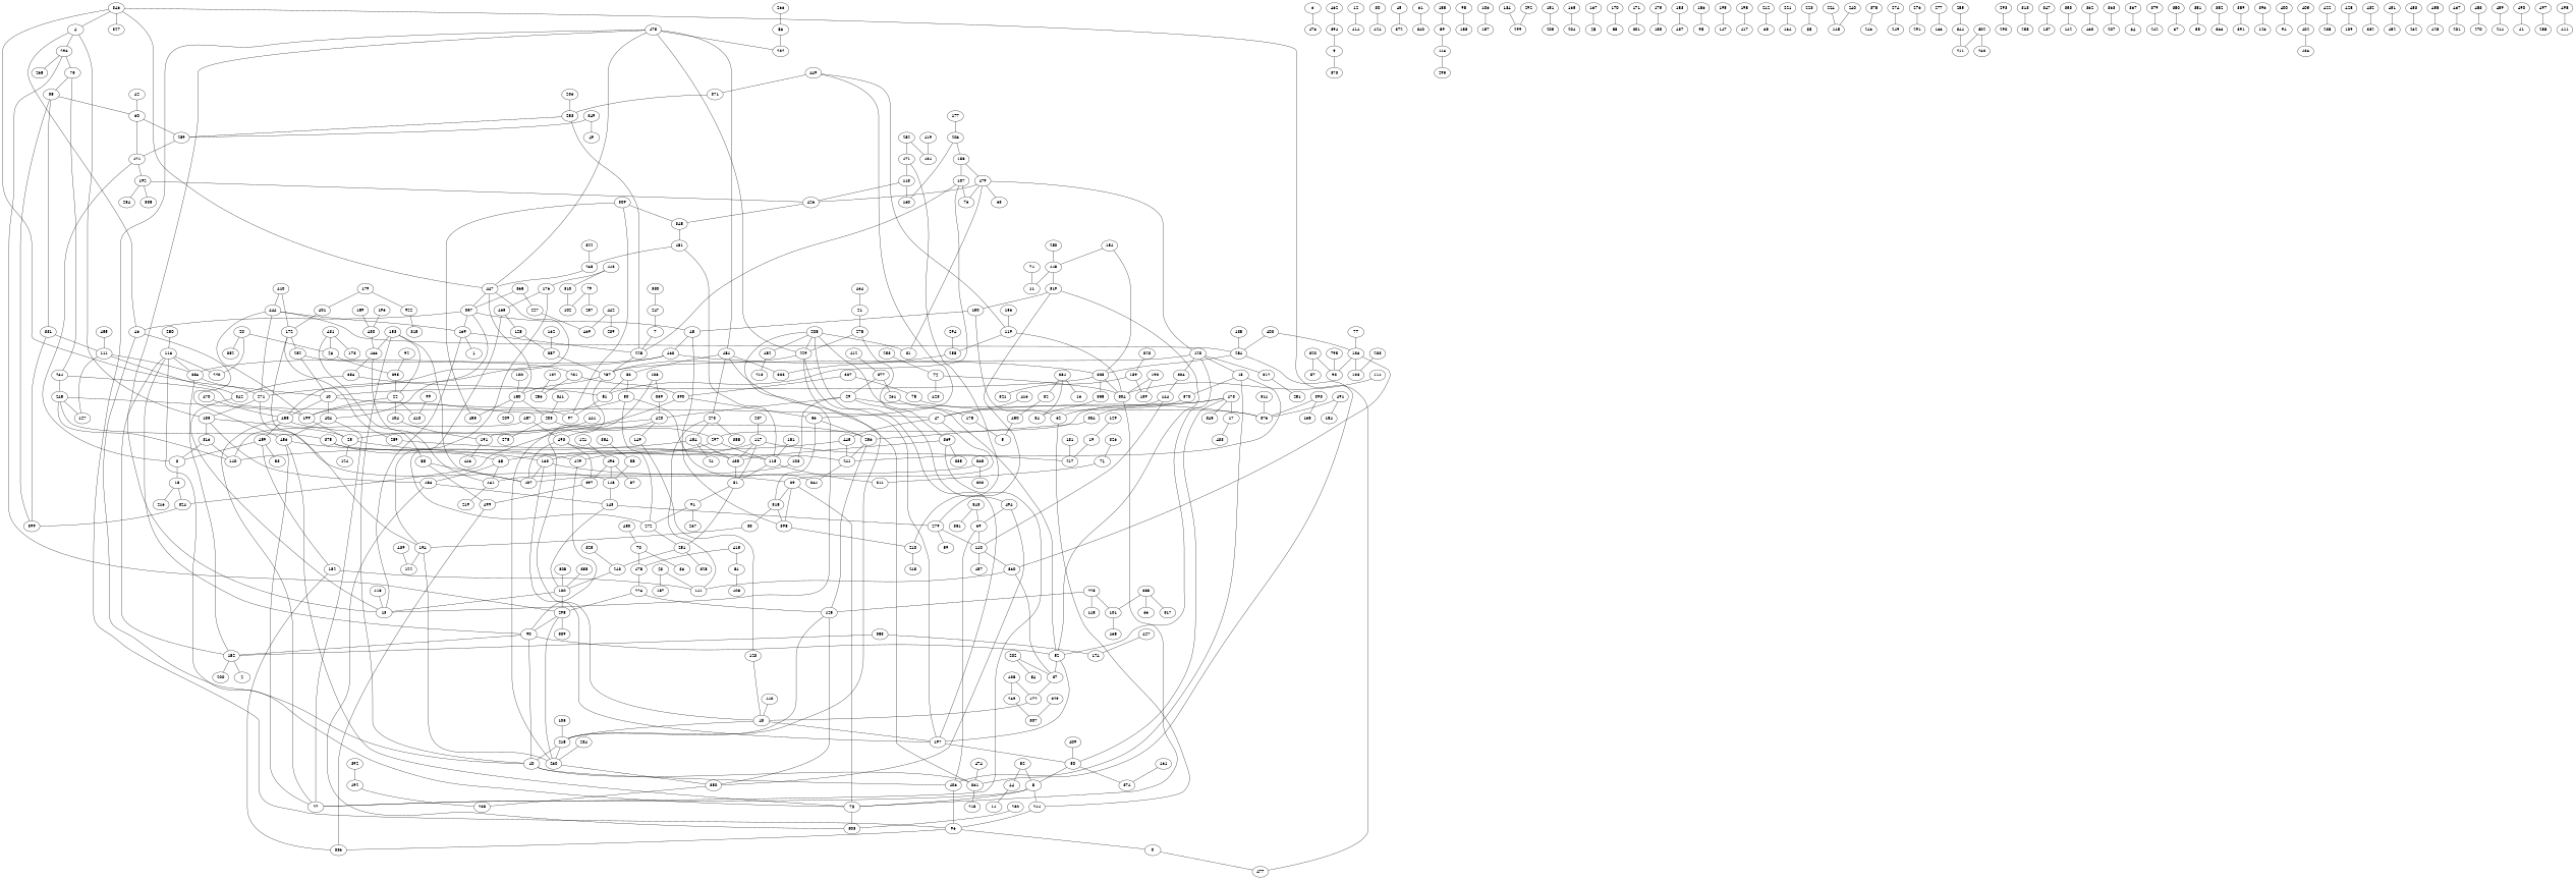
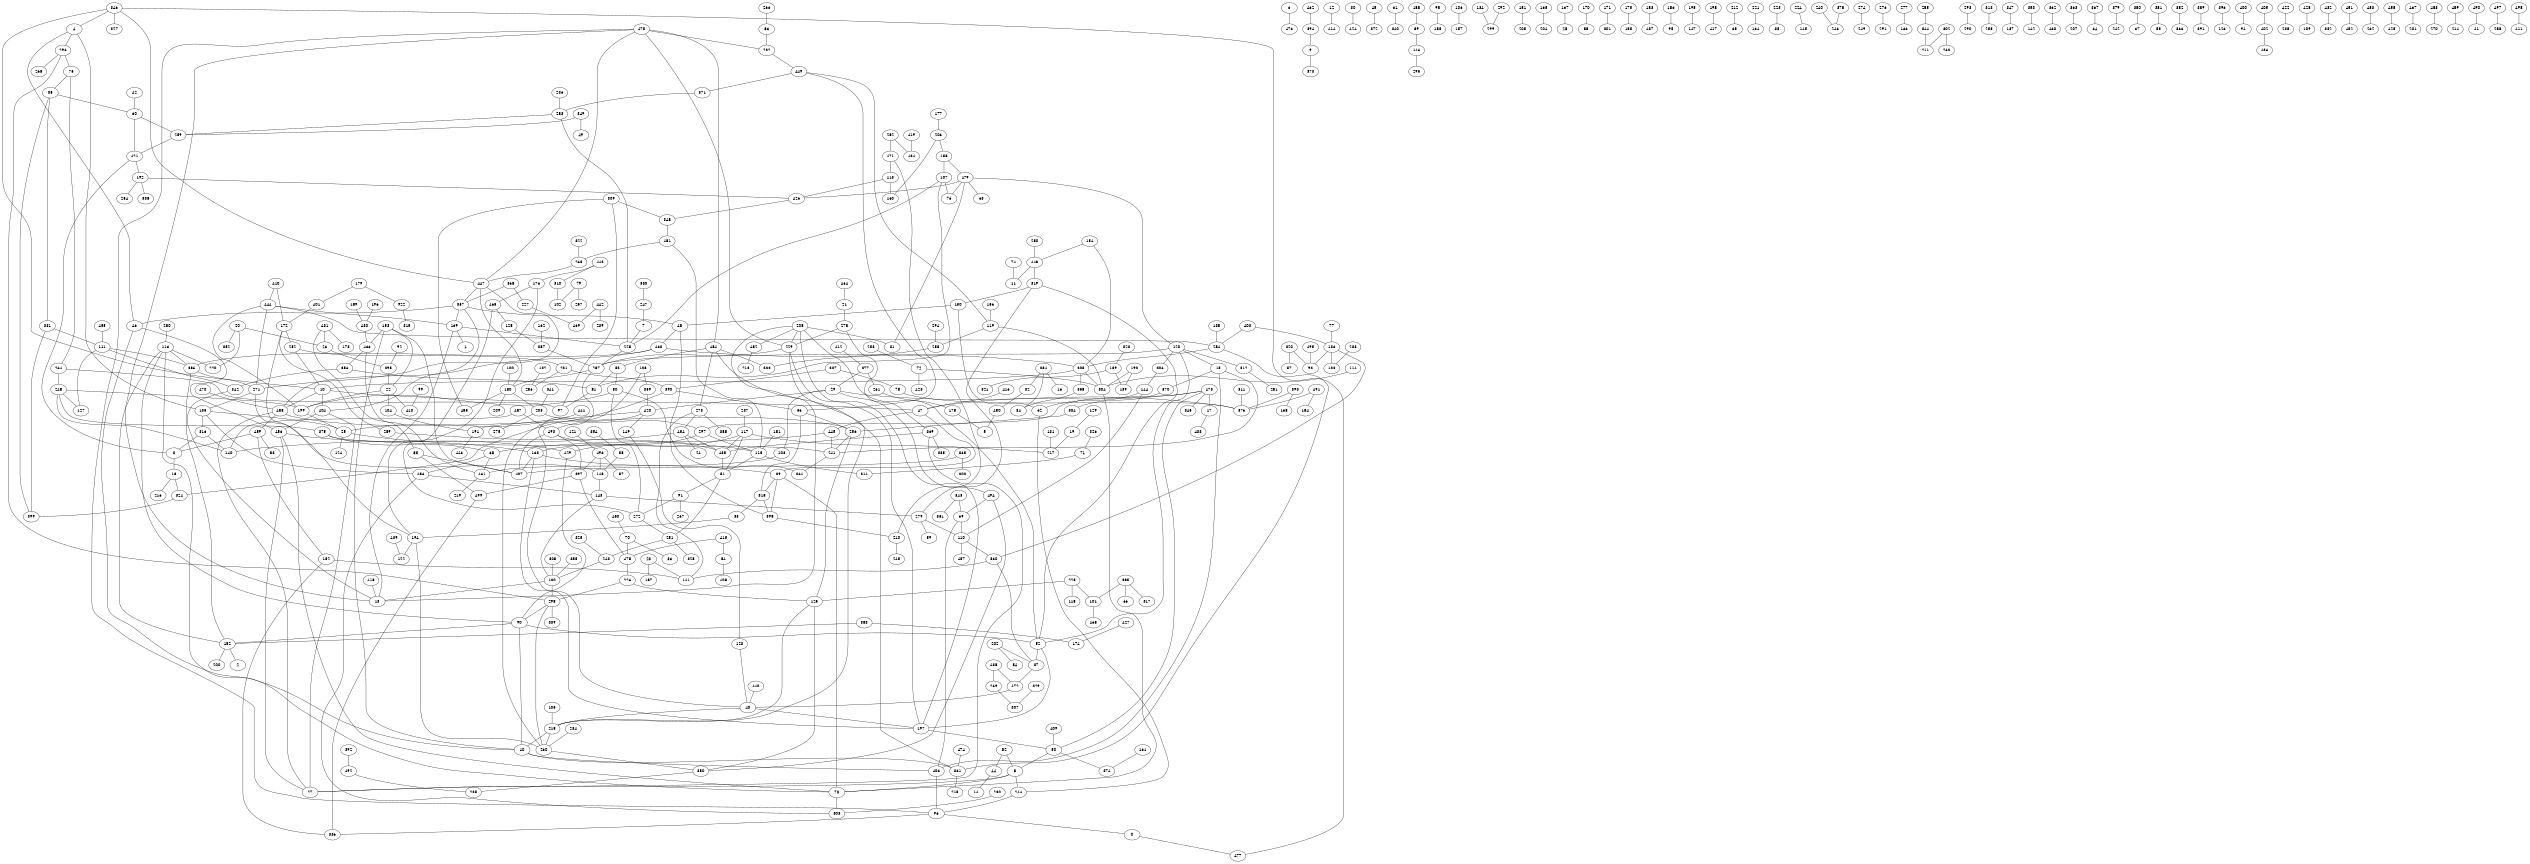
  graph {
    fontname=Lato
    node [fontname=Lato]
    edge [fontname=Lato]
    0
    477
    3
    18
    216
    324
    4
    46
    296
    456
    40
    75
    268
    6
    476
    7
    228
    287
    8
    27
    73
    244
    303
    96
    9
    373
    10
    47
    346
    404
    488
    39
    445
    447
    327
    463
    256
    459
    12
    414
    15
    241
    370
    406
    364
    334
    17
    433
    399
    19
    217
    20
    26
    220
    352
    395
    21
    278
    229
    369
    22
    104
    199
    413
    191
    25
    23
    141
    187
    124
    163
    197
    407
    429
    29
    103
    376
    420
    494
    461
    149
    493
    69
    350
    30
    424
    32
    480
    5
    33
    194
    122
    260
    37
    472
    43
    38
    60
    331
    259
    111
    318
    398
    48
    210
    90
    361
    52
    182
    215
    42
    218
    50
    44
    14
    45
    372
    68
    386
    305
    374
    51
    91
    272
    267
    53
    80
    81
    97
    56
    125
    58
    148
    143
    266
    86
    421
    61
    340
    62
    486
    219
    110
    360
    457
    70
    36
    478
    226
    71
    314
    72
    304
    423
    74
    11
    264
    248
    77
    136
    93
    133
    78
    79
    102
    257
    251
    82
    84
    408
    85
    499
    336
    232
    449
    89
    146
    295
    2
    200
    92
    98
    185
    99
    100
    180
    203
    209
    485
    101
    468
    446
    105
    106
    157
    107
    76
    108
    359
    127
    342
    13
    271
    401
    172
    113
    160
    426
    348
    114
    115
    116
    117
    435
    119
    258
    333
    120
    306
    312
    144
    281
    121
    496
    397
    87
    123
    235
    128
    387
    129
    130
    298
    339
    131
    132
    286
    134
    299
    135
    316
    140
    138
    284
    279
    59
    150
    151
    205
    152
    153
    466
    356
    154
    448
    358
    319
    156
    158
    479
    31
    63
    159
    139
    321
    161
    162
    165
    204
    167
    28
    169
    1
    170
    88
    171
    301
    252
    289
    231
    175
    155
    176
    465
    177
    206
    178
    179
    n289 [label=922]
    315
    275
    297
    357
    181
    183
    437
    186
    95
    188
    189
    430
    190
    192
    254
    338
    195
    147
    196
    198
    417
    202
    54
    208
    482
    213
    245
    212
    65
    221
    164
    223
    35
    224
    145
    225
    118
    227
    469
    230
    390
    371
    233
    234
    236
    283
    237
    240
    246
    243
    247
    375
    250
    328
    253
    83
    261
    265
    269
    307
    273
    388
    454
    24
    274
    249
    276
    291
    277
    166
    335
    280
    282
    434
    471
    285
    344
    211
    292
    293
    290
    294
    302
    263
    34
    308
    309
    481
    310
    311
    313
    255
    320
    57
    322
    323
    325
    326
    329
    330
    337
    341
    377
    343
    351
    347
    137
    349
    49
    353
    142
    354
    355
    362
    460
    363
    207
    365
    300
    367
    64
    368
    378
    379
    242
    380
    67
    381
    55
    382
    366
    383
    174
    384
    16
    385
    66
    317
    389
    391
    392
    492
    393
    168
    394
    396
    126
    400
    94
    402
    436
    403
    405
    409
    410
    444
    412
    415
    416
    418
    419
    422
    238
    427
    428
    109
    431
    173
    432
    332
    438
    439
    440
    441
    442
    239
    443
    450
    451
    452
    453
    262
    455
    458
    425
    462
    464
    467
    201
    470
    473
    345
    474
    475
    484
    483
    270
    487
    489
    214
    490
    41
    491
    184
-   495 [label=795]
+   495
    497
    288
    498
    411
    0 -- 477
    3 -- 18
    18 -- 216
    18 -- 324
    324 -- 399
    4 -- 46
    4 -- 296
    46 -- 456
    46 -- 40
    296 -- 75
    296 -- 268
    456 -- 73
    456 -- 429
    40 -- 406
    40 -- 90
    40 -- 361
    75 -- 38
    75 -- 264
    6 -- 476
    7 -- 228
    228 -- 287
    287 -- 260
    287 -- 180
    8 -- 27
    8 -- 73
    8 -- 244
    27 -- 456
    73 -- 303
    244 -- 96
    96 -- 0
    96 -- 336
    9 -- 373
    10 -- 47
    10 -- 346
    10 -- 404
    10 -- 488
    47 -- 39
    47 -- 445
    346 -- 477
    346 -- 4
    346 -- 447
    346 -- 327
    404 -- 456
    404 -- 27
    488 -- 27
    488 -- 463
    488 -- 256
    488 -- 459
    39 -- 73
    39 -- 318
    39 -- 398
    445 -- 241
    445 -- 68
    447 -- 357
    463 -- 386
    463 -- 305
    256 -- 241
    256 -- 125
    459 -- 3
    459 -- 152
    459 -- 83
    12 -- 414
    15 -- 241
    15 -- 370
    15 -- 406
    241 -- 364
    370 -- 334
    406 -- 96
    334 -- 256
    17 -- 433
    19 -- 217
    20 -- 26
    20 -- 220
    20 -- 352
    26 -- 395
    395 -- 22
    21 -- 278
    278 -- 229
    278 -- 369
    229 -- 287
    229 -- 197
    229 -- 218
    369 -- 27
    369 -- 435
    369 -- 335
    22 -- 104
    22 -- 199
    22 -- 413
    104 -- 191
    199 -- 25
    191 -- 446
    25 -- 124
    25 -- 163
    23 -- 141
    23 -- 187
    163 -- 39
    163 -- 197
    163 -- 407
    197 -- 52
    197 -- 50
    429 -- 90
    29 -- 103
    29 -- 376
    29 -- 420
    29 -- 494
    103 -- 461
    420 -- 191
    420 -- 149
    420 -- 493
    494 -- 69
    494 -- 350
    461 -- 219
    149 -- 123
    493 -- 407
    493 -- 435
    493 -- 397
    69 -- 406
    69 -- 110
    350 -- 235
    30 -- 424
    32 -- 480
    480 -- 5
    33 -- 194
    194 -- 122
    194 -- 260
    260 -- 350
    37 -- 472
    472 -- 43
    43 -- 197
    43 -- 218
    38 -- 399
    38 -- 60
    38 -- 331
    60 -- 259
    331 -- 399
    331 -- 111
    259 -- 421
    111 -- 386
    111 -- 127
    111 -- 342
    318 -- 33
    318 -- 398
    398 -- 48
    398 -- 210
    48 -- 463
    210 -- 245
    90 -- 52
    90 -- 182
    361 -- 215
    52 -- 37
    182 -- 2
    182 -- 200
    42 -- 60
    218 -- 40
    218 -- 260
    50 -- 8
    50 -- 374
    44 -- 14
    45 -- 372
    68 -- 461
    68 -- 486
    386 -- 182
    386 -- 271
    305 -- 10
    305 -- 304
    305 -- 358
    51 -- 91
    91 -- 272
    91 -- 267
    272 -- 251
    53 -- 80
    53 -- 81
    80 -- 364
    80 -- 199
    80 -- 272
    81 -- 97
    56 -- 256
    56 -- 318
    125 -- 350
    125 -- 218
    58 -- 148
    148 -- 143
    143 -- 130
    143 -- 279
    266 -- 86
    86 -- 232
    421 -- 3
    421 -- 60
    421 -- 192
    61 -- 340
    62 -- 244
    486 -- 303
    486 -- 143
    110 -- 360
    110 -- 457
    360 -- 141
    360 -- 37
    70 -- 36
    70 -- 478
    478 -- 226
    226 -- 125
    226 -- 298
    71 -- 314
    72 -- 304
    72 -- 423
    304 -- 73
    74 -- 11
    264 -- 97
    264 -- 248
    248 -- 199
    248 -- 127
    248 -- 140
    248 -- 375
    77 -- 136
    136 -- 360
    136 -- 93
    136 -- 133
    78 -- 376
    79 -- 102
    79 -- 257
    251 -- 51
    251 -- 243
    251 -- 328
    82 -- 8
    82 -- 44
    84 -- 408
    85 -- 407
    85 -- 499
    499 -- 336
+   232 -- 449
    449 -- 56
    449 -- 119
    449 -- 371
    89 -- 146
    146 -- 295
    92 -- 395
    98 -- 185
    99 -- 413
    100 -- 180
    180 -- 447
    180 -- 203
    180 -- 209
    180 -- 485
    203 -- 275
    203 -- 297
    101 -- 468
    105 -- 218
    106 -- 157
    107 -- 228
    107 -- 81
    107 -- 76
    108 -- 43
    108 -- 359
    359 -- 420
    342 -- 13
    271 -- 447
    271 -- 148
    271 -- 135
    401 -- 172
    172 -- 194
    172 -- 252
    172 -- 289
    113 -- 160
    113 -- 426
    426 -- 348
    348 -- 481
    114 -- 304
    115 -- 51
    115 -- 314
    116 -- 73
    116 -- 220
    116 -- 90
    116 -- 182
    116 -- 386
    117 -- 217
    117 -- 163
    117 -- 51
    117 -- 435
    435 -- 51
    119 -- 304
    119 -- 258
    258 -- 333
    120 -- 287
    120 -- 15
    120 -- 52
    120 -- 306
    120 -- 312
    306 -- 144
    312 -- 281
    144 -- 62
    144 -- 110
    121 -- 496
    496 -- 148
    496 -- 397
    496 -- 87
+   397 -- 478
    397 -- 499
    123 -- 43
    128 -- 387
    387 -- 287
    129 -- 19
    130 -- 13
    130 -- 298
    298 -- 296
    298 -- 260
    298 -- 90
    298 -- 339
    131 -- 217
    132 -- 286
    134 -- 299
    135 -- 4
    135 -- 25
    135 -- 486
    135 -- 316
    316 -- 3
    316 -- 140
    138 -- 284
    284 -- 361
    284 -- 305
    279 -- 110
    279 -- 59
    150 -- 48
    150 -- 62
    151 -- 205
    152 -- 141
    152 -- 336
    153 -- 40
    153 -- 22
    153 -- 407
    153 -- 466
    466 -- 461
    466 -- 356
    356 -- 81
    356 -- 342
    154 -- 305
    154 -- 448
    448 -- 11
    448 -- 319
    358 -- 34
    319 -- 52
    319 -- 279
    319 -- 150
    156 -- 119
    158 -- 107
    158 -- 479
    479 -- 76
    479 -- 426
    479 -- 120
    479 -- 31
    479 -- 63
    159 -- 139
    159 -- 321
    161 -- 374
    162 -- 387
    165 -- 204
    167 -- 28
    169 -- 228
    169 -- 13
    169 -- 1
    170 -- 88
    171 -- 301
    252 -- 10
    252 -- 231
    289 -- 115
    231 -- 286
    231 -- 390
    175 -- 155
    176 -- 272
    176 -- 465
    465 -- 194
    465 -- 128
    177 -- 206
    206 -- 160
    206 -- 158
    178 -- 5
    179 -- 401
    179 -- n289
    n289 -- 315
    297 -- 429
    297 -- 115
    357 -- 46
    357 -- 404
    357 -- 48
    357 -- 169
    181 -- 115
    183 -- 437
    186 -- 95
    188 -- 89
    189 -- 430
    430 -- 466
    190 -- 304
    190 -- 139
    192 -- 426
    192 -- 254
    192 -- 338
    195 -- 147
    196 -- 430
    198 -- 417
    202 -- 37
    202 -- 54
    208 -- 229
    208 -- 197
    208 -- 52
    208 -- 13
    208 -- 31
    208 -- 482
    482 -- 213
    212 -- 65
    221 -- 164
    223 -- 35
    224 -- 145
    225 -- 125
    225 -- 101
    225 -- 118
    227 -- 469
    230 -- 303
    390 -- 324
    390 -- 56
    371 -- 283
    233 -- 133
    234 -- 260
    236 -- 283
    283 -- 228
    283 -- 259
    237 -- 117
-   240 -- 145
+   240 -- 246
    243 -- 130
    247 -- 7
    375 -- 241
    375 -- 68
    250 -- 448
    253 -- 72
    261 -- 178
    265 -- 447
    269 -- 307
    273 -- 141
    273 -- 388
    273 -- 454
    454 -- 435
    454 -- 140
    454 -- 24
    274 -- 249
    276 -- 291
    277 -- 166
    280 -- 116
    282 -- 434
    282 -- 471
    471 -- 210
    471 -- 113
    285 -- 344
    344 -- 211
    292 -- 299
    293 -- 290
    294 -- 258
    302 -- 211
    302 -- 263
    308 -- 130
    309 -- 97
    309 -- 485
    309 -- 348
    481 -- 115
    481 -- 265
    310 -- 102
    311 -- 376
    313 -- 255
    320 -- 93
    320 -- 57
    322 -- 265
    323 -- 159
    325 -- 243
    326 -- 71
    329 -- 307
    330 -- 247
    337 -- 78
    337 -- 390
    341 -- 203
    377 -- 29
    377 -- 261
    343 -- 69
    343 -- 351
    347 -- 137
    349 -- 259
    349 -- 49
    353 -- 142
    354 -- 58
    355 -- 130
    362 -- 460
    363 -- 207
    365 -- 407
    365 -- 300
    367 -- 64
    368 -- 357
    368 -- 227
    378 -- 246
    379 -- 242
    380 -- 67
    381 -- 55
    382 -- 366
    383 -- 182
    383 -- 174
    384 -- 32
    384 -- 34
    384 -- 16
    385 -- 101
    385 -- 66
    385 -- 317
    389 -- 391
    392 -- 492
    492 -- 235
    393 -- 376
    393 -- 168
    394 -- 9
    396 -- 126
    400 -- 94
    402 -- 436
    403 -- 136
    403 -- 284
    405 -- 402
    409 -- 50
    410 -- 172
    410 -- 444
    444 -- 199
    444 -- 271
    444 -- 284
    444 -- 169
    412 -- 377
    415 -- 478
    415 -- 84
    416 -- 47
    418 -- 13
    419 -- 434
    422 -- 238
    427 -- 174
    428 -- 109
    431 -- 26
    431 -- 85
    431 -- 173
    432 -- 332
    438 -- 472
    438 -- 269
    439 -- 122
    440 -- 43
    441 -- 25
    442 -- 469
    442 -- 239
    443 -- 176
    443 -- 310
    450 -- 70
    451 -- 452
    453 -- 262
    455 -- 111
    458 -- 425
    462 -- 394
    464 -- 21
    467 -- 201
    470 -- 488
    473 -- 47
    473 -- 17
    473 -- 50
    473 -- 297
    473 -- 345
    474 -- 361
    475 -- 96
    475 -- 447
    475 -- 229
    475 -- 232
    475 -- 13
    475 -- 484
    484 -- 361
    484 -- 53
    484 -- 333
    484 -- 273
    483 -- 270
    487 -- 493
    487 -- 140
    489 -- 214
    490 -- 41
    491 -- 376
    491 -- 184
    495 -- 93
    497 -- 288
    498 -- 411
  }
